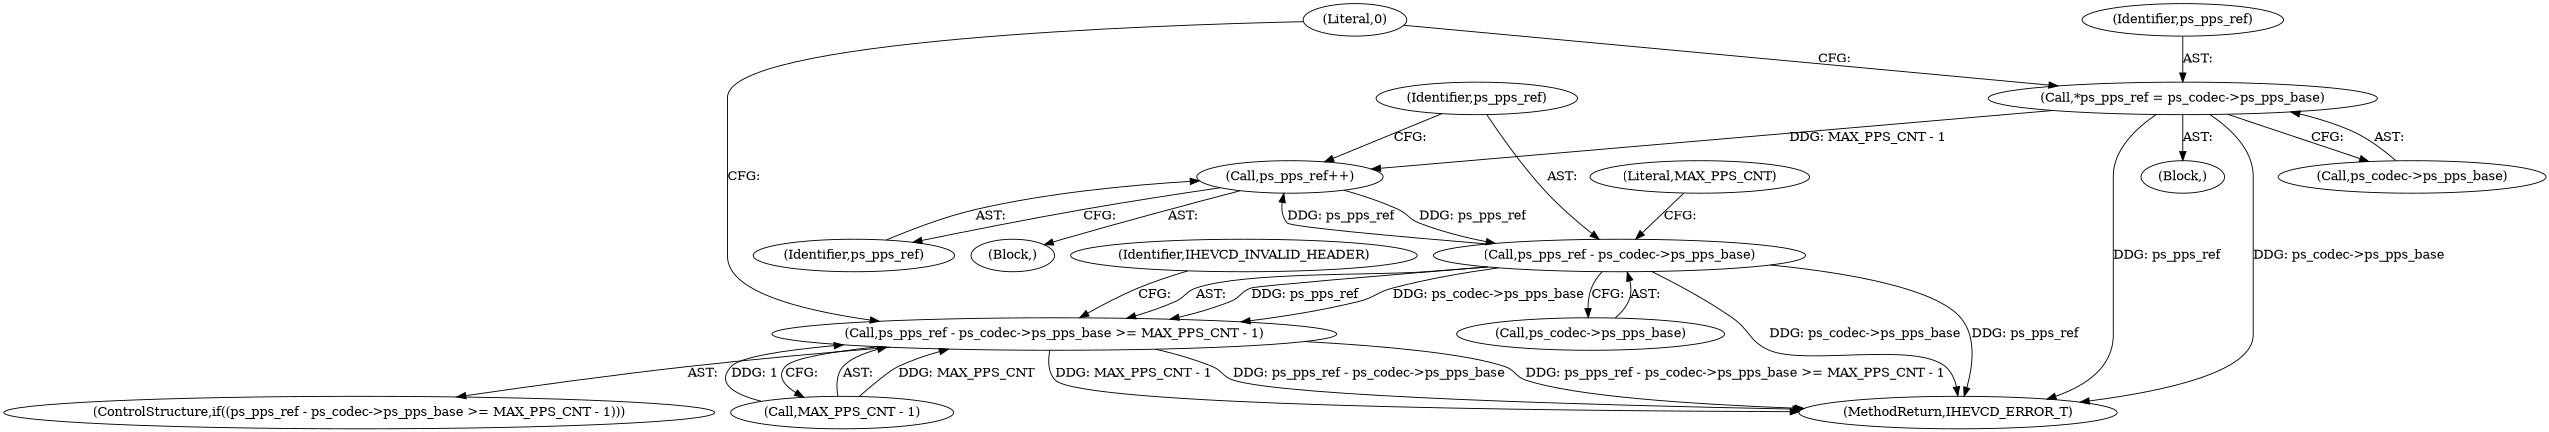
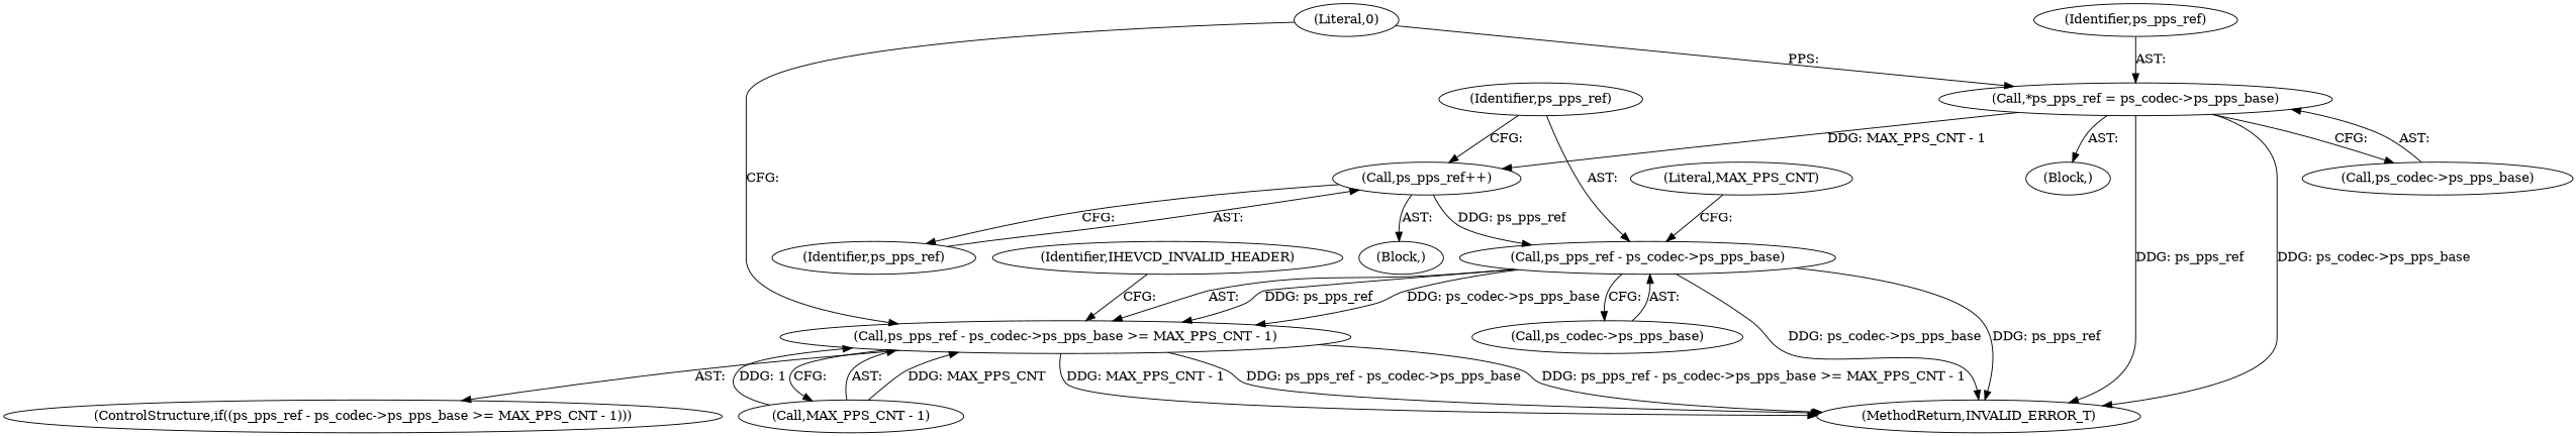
  digraph {
    n1 [label="(Call,ps_pps_ref++)"]
    n2 [label="(Call,ps_pps_ref - ps_codec->ps_pps_base)"]
    n3 [label="(Identifier,ps_pps_ref)"]
    n4 [label="(Block,)"]
-   n5 [label="(MethodReturn,IHEVCD_ERROR_T)"]
+   n5 [label="(MethodReturn,INVALID_ERROR_T)"]
    n6 [label="(Call,ps_pps_ref - ps_codec->ps_pps_base >= MAX_PPS_CNT - 1)"]
    n7 [label="(Call,ps_codec->ps_pps_base)"]
    n8 [label="(Call,*ps_pps_ref = ps_codec->ps_pps_base)"]
    n9 [label="(Call,ps_codec->ps_pps_base)"]
    n10 [label="(Block,)"]
    n11 [label="(Call,MAX_PPS_CNT - 1)"]
    n12 [label="(ControlStructure,if((ps_pps_ref - ps_codec->ps_pps_base >= MAX_PPS_CNT - 1)))"]
    n13 [label="(Identifier,IHEVCD_INVALID_HEADER)"]
    n14 [label="(Literal,0)"]
    n15 [label="(Literal,MAX_PPS_CNT)"]
    n16 [label="(Identifier,ps_pps_ref)"]
    n17 [label="(Identifier,ps_pps_ref)"]
    n1 -> n2 [label="DDG: ps_pps_ref"]
    n1 -> n3 [label="CFG: "]
    n1 -> n4 [label="AST: "]
-   n2 -> n1 [label="DDG: ps_pps_ref"]
    n2 -> n5 [label="DDG: ps_codec->ps_pps_base"]
    n2 -> n5 [label="DDG: ps_pps_ref"]
    n2 -> n6 [label="AST: "]
    n2 -> n6 [label="DDG: ps_pps_ref"]
    n2 -> n6 [label="DDG: ps_codec->ps_pps_base"]
    n2 -> n7 [label="CFG: "]
    n3 -> n1 [label="AST: "]
    n6 -> n5 [label="DDG: MAX_PPS_CNT - 1"]
    n6 -> n5 [label="DDG: ps_pps_ref - ps_codec->ps_pps_base"]
    n6 -> n5 [label="DDG: ps_pps_ref - ps_codec->ps_pps_base >= MAX_PPS_CNT - 1"]
    n6 -> n11 [label="CFG: "]
    n6 -> n12 [label="AST: "]
    n7 -> n2 [label="AST: "]
    n8 -> n1 [label="DDG: MAX_PPS_CNT - 1"]
    n8 -> n5 [label="DDG: ps_pps_ref"]
    n8 -> n5 [label="DDG: ps_codec->ps_pps_base"]
    n8 -> n9 [label="CFG: "]
    n8 -> n10 [label="AST: "]
    n9 -> n8 [label="AST: "]
    n11 -> n6 [label="AST: "]
    n11 -> n6 [label="DDG: MAX_PPS_CNT"]
    n11 -> n6 [label="DDG: 1"]
    n13 -> n6 [label="CFG: "]
    n14 -> n6 [label="CFG: "]
-   n14 -> n8 [label="CFG: "]
+   n14 -> n8 [label="PPS: "]
    n15 -> n2 [label="CFG: "]
    n16 -> n8 [label="AST: "]
    n17 -> n1 [label="CFG: "]
    n17 -> n2 [label="AST: "]
  }
